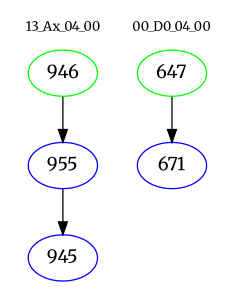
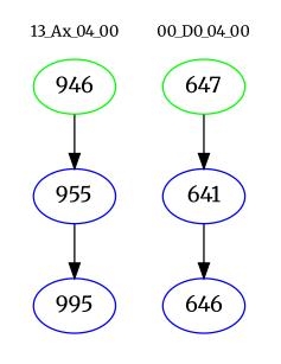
  digraph {
    fontname=Merriweather
    node [color=blue fontname=Merriweather]
    edge [color=black fontname=Merriweather]
    n1 [color=green label=946]
    n2 [label=955]
-   n3 [label=945]
+   n3 [label=995]
    n4 [color=green label=647]
-   n5 [label=671]
+   n5 [label=641]
+   n6 [label=646]
    subgraph cluster_1 {
      color=white
      fontsize=10
      label="13_Ax_04_00"
      n1
      n2
      n3
    }
    subgraph cluster_2 {
      color=white
      fontsize=10
      label="00_D0_04_00"
      n4
      n5
+     n6
    }
    n1 -> n2
    n2 -> n3
    n4 -> n5
+   n5 -> n6
  }
